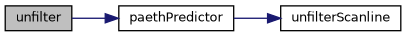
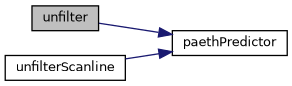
  digraph {
    rankdir=LR
    node [color=black fillcolor=white fontname=Helvetica fontsize=10 shape=record style=filled]
    edge [color=midnightblue fontname=Helvetica fontsize=10 labelfontname=Helvetica labelfontsize=10 style=solid]
    n1 [fillcolor=grey75 fontcolor=black height=0.2 label=unfilter width=0.4]
    n2 [height=0.2 label=paethPredictor width=0.4]
    n3 [height=0.2 label=unfilterScanline width=0.4]
    n1 -> n2
-   n2 -> n3
+   n3 -> n2
  }
